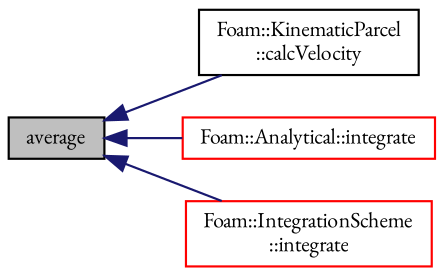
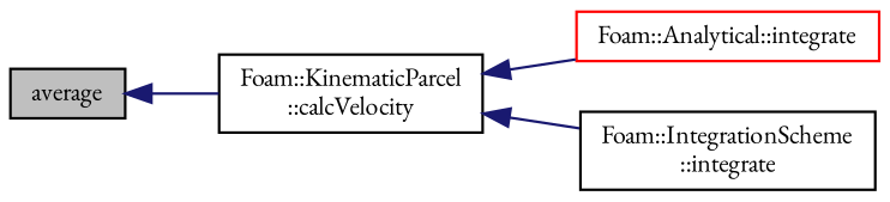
  digraph {
    fontname="EB Garamond"
    rankdir=LR
    node [color=black fontname="EB Garamond" fontsize=10 shape=record]
    edge [color=midnightblue dir=back fontname="EB Garamond" fontsize=10 labelfontname=FreeSans labelfontsize=10 style=solid]
    n1 [fillcolor=grey75 fontcolor=black height=0.2 label=average style=filled width=0.4]
    n2 [height=0.2 label="Foam::KinematicParcel\l::calcVelocity" width=0.4]
    n3 [color=red height=0.2 label="Foam::Analytical::integrate" width=0.4]
-   n4 [color=red height=0.2 label="Foam::IntegrationScheme\l::integrate" width=0.4]
+   n4 [height=0.2 label="Foam::IntegrationScheme\l::integrate" width=0.4]
    n1 -> n2
-   n1 -> n3
-   n1 -> n4
+   n2 -> n3
+   n2 -> n4
  }
